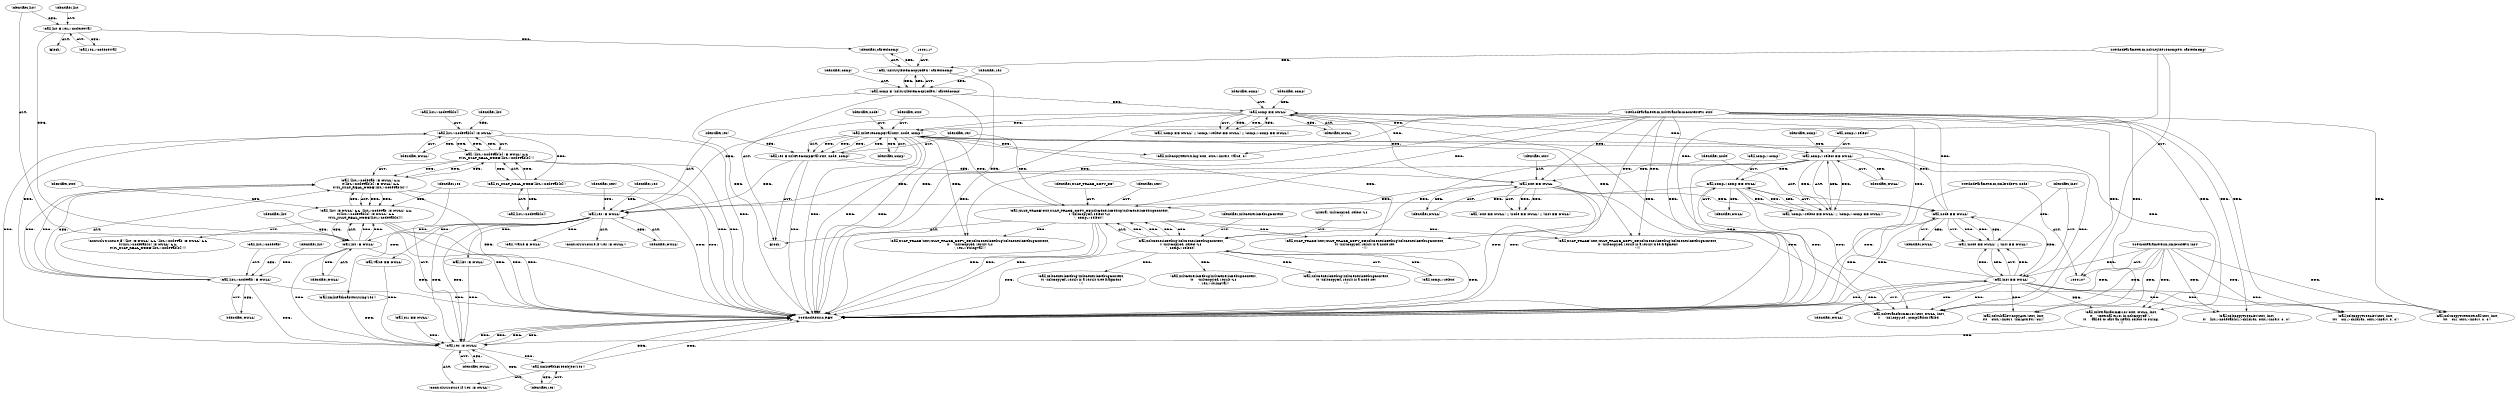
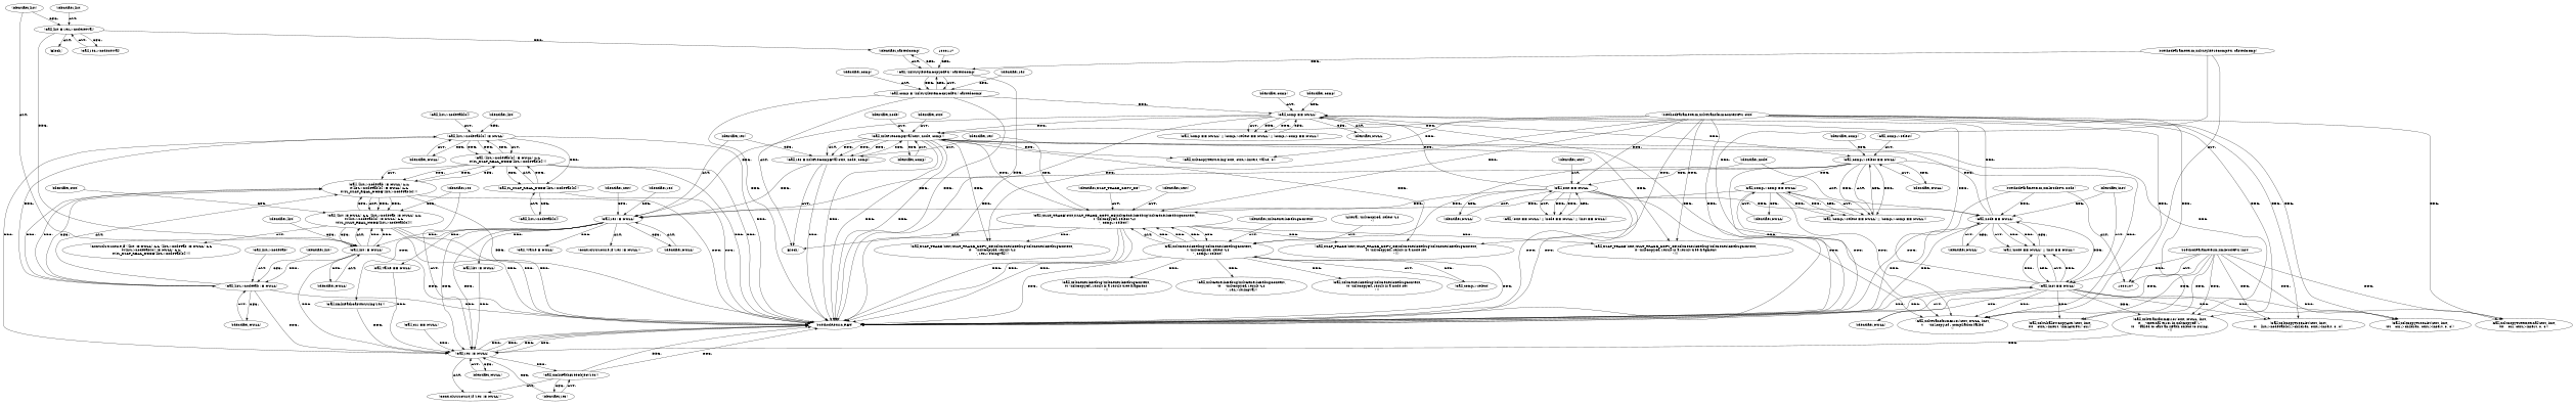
  digraph {
    n1 [label="(Call,list->nodeTab[0] != NULL)"]
    n2 [label="(Call,(list->nodeTab[0] != NULL) &&\n\t\t(IS_XSLT_REAL_NODE(list->nodeTab[0])))"]
    n3 [label="(Call,IS_XSLT_REAL_NODE(list->nodeTab[0]))"]
    n4 [label="(Call,res != NULL)"]
    n5 [label="(Identifier,NULL)"]
    n6 [label="(MethodReturn,RET)"]
    n7 [label="(Call,(list->nodeTab != NULL) &&\n\t\t(list->nodeTab[0] != NULL) &&\n\t\t(IS_XSLT_REAL_NODE(list->nodeTab[0])))"]
    n8 [label="(Call,list->nodeTab[0])"]
    n9 [label="(Call,xmlXPathFreeObject(res))"]
    n10 [label="(ControlStructure,if (res != NULL))"]
    n11 [label="(Identifier,NULL)"]
    n12 [label="(Call,list->nodeTab != NULL)"]
    n13 [label="(Identifier,NULL)"]
    n14 [label="(Call,(list != NULL) && (list->nodeTab != NULL) &&\n\t\t(list->nodeTab[0] != NULL) &&\n\t\t(IS_XSLT_REAL_NODE(list->nodeTab[0])))"]
    n15 [label="(Call,list != NULL)"]
    n16 [label="(Identifier,NULL)"]
    n17 [label="(ControlStructure,if ((list != NULL) && (list->nodeTab != NULL) &&\n\t\t(list->nodeTab[0] != NULL) &&\n\t\t(IS_XSLT_REAL_NODE(list->nodeTab[0]))))"]
    n18 [label="(Call,list = res->nodesetval)"]
    n19 [label="(Block,)"]
    n20 [label="(Call,res->nodesetval)"]
    n21 [label="(Identifier,castedComp)"]
    n22 [label="(Call,res != NULL)"]
    n23 [label="(Identifier,NULL)"]
    n24 [label="(Call,list != NULL)"]
    n25 [label="(Call,xmlXPathCastToString(res))"]
    n26 [label="(Call,*value = NULL)"]
    n27 [label="(ControlStructure,if (res != NULL))"]
    n28 [label="(Call,value == NULL)"]
    n29 [label="(Call,res = xsltPreCompEval(ctxt, node, comp))"]
    n30 [label="(Call,xsltPreCompEval(ctxt, node, comp))"]
    n31 [label="(Block,)"]
    n32 [label="(Call,XSLT_TRACE(ctxt,XSLT_TRACE_COPY_OF,xsltGenericDebug(xsltGenericDebugContext,\n\t\t    \"xsltCopyOf: result %s\n\", res->stringval)))"]
    n33 [label="(Call,XSLT_TRACE(ctxt,XSLT_TRACE_COPY_OF,xsltGenericDebug(xsltGenericDebugContext,\n\t\t \"xsltCopyOf: result is a node set\n\")))"]
    n34 [label="(Call,xsltTransformError(ctxt, NULL, inst,\n\t\t    \"Internal error in xsltCopyOf(): \"\n\t\t    \"failed to cast an XPath object to string.\n\"))"]
    n35 [label="(Identifier,comp)"]
    n36 [label="(Call,xsltCopyTextString(ctxt, ctxt->insert, value, 0))"]
    n37 [label="(Call,XSLT_TRACE(ctxt,XSLT_TRACE_COPY_OF,xsltGenericDebug(xsltGenericDebugContext,\n\t\t \"xsltCopyOf: result is a result tree fragment\n\")))"]
    n38 [label="(Call,XSLT_TRACE(ctxt,XSLT_TRACE_COPY_OF,xsltGenericDebug(xsltGenericDebugContext,\n\t \"xsltCopyOf: select %s\n\", comp->select)))"]
    n39 [label="(Call,xsltGenericDebug(xsltGenericDebugContext,\n\t \"xsltCopyOf: select %s\n\", comp->select))"]
    n40 [label="(Call,xsltGenericDebug(xsltGenericDebugContext,\n\t\t \"xsltCopyOf: result is a result tree fragment\n\"))"]
    n41 [label="(Call,xsltGenericDebug(xsltGenericDebugContext,\n\t\t    \"xsltCopyOf: result %s\n\", res->stringval))"]
    n42 [label="(Call,xsltGenericDebug(xsltGenericDebugContext,\n\t\t \"xsltCopyOf: result is a node set\n\"))"]
    n43 [label="(Call,comp->select)"]
    n44 [label="(Call,ctxt == NULL)"]
    n45 [label="(Call,comp == NULL)"]
    n46 [label="(Call,node == NULL)"]
    n47 [label="(Call,(ctxt == NULL) || (node == NULL) || (inst == NULL))"]
    n48 [label="(Call,xsltTransformError(ctxt, NULL, inst,\n\t     \"xsl:copy-of : compilation failed\n\"))"]
    n49 [label="(Identifier,NULL)"]
    n50 [label="(Call,comp->select == NULL)"]
    n51 [label="(Call,(comp == NULL) || (comp->select == NULL) || (comp->comp == NULL))"]
    n52 [label="(Identifier,NULL)"]
    n53 [label="(Call,inst == NULL)"]
    n54 [label="(Call,(node == NULL) || (inst == NULL))"]
    n55 [label="(Identifier,NULL)"]
    n56 [label="(MethodParameterIn,xsltTransformContextPtr ctxt)"]
    n57 [label="(Call,xsltCopyTreeList(ctxt, inst,\n\t\t    list->nodeTab[0]->children, ctxt->insert, 0, 0))"]
    n58 [label="(Call,xsltCopyTreeList(ctxt, inst,\n\t\t\t    cur->children, ctxt->insert, 0, 0))"]
    n59 [label="(Call,xsltCopyTreeInternal(ctxt, inst,\n\t\t\t    cur, ctxt->insert, 0, 0))"]
    n60 [label="(Call,xsltShallowCopyAttr(ctxt, inst,\n\t\t\t    ctxt->insert, (xmlAttrPtr) cur))"]
    n61 [label="(Call,comp->comp == NULL)"]
    n62 [label="(Call,(comp->select == NULL) || (comp->comp == NULL))"]
    n63 [label="(Identifier,NULL)"]
    n64 [label="(Identifier,NULL)"]
    n65 [label="(Call,comp = (xsltStyleItemCopyOfPtr) castedComp)"]
    n66 [label="(Call,(xsltStyleItemCopyOfPtr) castedComp)"]
    n67 [label="(MethodParameterIn,xsltStylePreCompPtr castedComp)"]
    1000107
    n69 [label="(Identifier,NULL)"]
    n70 [label="(MethodParameterIn,xmlNodePtr node)"]
    n71 [label="(MethodParameterIn,xmlNodePtr inst)"]
    n72 [label="(Identifier,res)"]
    n73 [label="(Call,comp->select)"]
    n74 [label="(Call,list->nodeTab[0])"]
    n75 [label="(Literal,\"xsltCopyOf: select %s\n\")"]
    n76 [label="(Identifier,node)"]
    n77 [label="(Identifier,ctxt)"]
    n78 [label="(Identifier,comp)"]
    n79 [label="(Identifier,ctxt)"]
    n80 [label="(Identifier,res)"]
    n81 [label="(Identifier,list)"]
-   n82 [label="(Call,comp->comp)"]
    n83 [label="(Identifier,ctxt)"]
    n84 [label="(Identifier,res)"]
    n85 [label="(Identifier,ctxt)"]
    n86 [label="(Identifier,xsltGenericDebugContext)"]
    n87 [label="(Identifier,list)"]
    n88 [label="(Identifier,ctxt)"]
    n89 [label="(Identifier,list)"]
    n90 [label="(Identifier,res)"]
    n91 [label="(Identifier,comp)"]
    n92 [label="(Identifier,node)"]
    n93 [label="(Call,cur == NULL)"]
    n94 [label="(Identifier,inst)"]
    n95 [label="(Identifier,list)"]
    n96 [label="(Identifier,comp)"]
    n97 [label="(Identifier,res)"]
    n98 [label="(Identifier,list)"]
    n99 [label="(Identifier,XSLT_TRACE_COPY_OF)"]
    n100 [label="(Identifier,res)"]
    n101 [label="(Identifier,comp)"]
    n102 [label="(Call,list->nodeTab)"]
    1000117
    n1 -> n2 [label="AST: "]
    n1 -> n2 [label="DDG: "]
    n1 -> n2 [label="DDG: "]
    n1 -> n3 [label="DDG: "]
    n1 -> n4 [label="DDG: "]
    n1 -> n5 [label="CFG: "]
    n1 -> n6 [label="DDG: "]
    n2 -> n1 [label="CFG: "]
    n2 -> n3 [label="CFG: "]
    n2 -> n6 [label="DDG: "]
    n2 -> n6 [label="DDG: "]
    n2 -> n7 [label="AST: "]
    n2 -> n7 [label="DDG: "]
    n2 -> n7 [label="DDG: "]
    n3 -> n2 [label="AST: "]
    n3 -> n2 [label="DDG: "]
    n3 -> n6 [label="DDG: "]
    n3 -> n8 [label="CFG: "]
    n4 -> n6 [label="DDG: "]
    n4 -> n6 [label="DDG: "]
    n4 -> n6 [label="DDG: "]
    n4 -> n9 [label="DDG: "]
    n4 -> n10 [label="AST: "]
    n4 -> n11 [label="CFG: "]
    n5 -> n1 [label="AST: "]
    n6 -> n4 [label="CFG: "]
    n7 -> n2 [label="CFG: "]
    n7 -> n6 [label="DDG: "]
    n7 -> n6 [label="DDG: "]
    n7 -> n12 [label="CFG: "]
    n7 -> n14 [label="AST: "]
    n7 -> n14 [label="DDG: "]
    n7 -> n14 [label="DDG: "]
    n8 -> n3 [label="AST: "]
    n9 -> n6 [label="DDG: "]
    n9 -> n6 [label="DDG: "]
    n9 -> n10 [label="AST: "]
    n9 -> n72 [label="CFG: "]
    n11 -> n4 [label="AST: "]
    n12 -> n1 [label="DDG: "]
    n12 -> n4 [label="DDG: "]
    n12 -> n6 [label="DDG: "]
    n12 -> n7 [label="AST: "]
    n12 -> n7 [label="DDG: "]
    n12 -> n7 [label="DDG: "]
    n12 -> n13 [label="CFG: "]
    n13 -> n12 [label="AST: "]
    n14 -> n6 [label="DDG: "]
    n14 -> n6 [label="DDG: "]
    n14 -> n6 [label="DDG: "]
    n14 -> n7 [label="CFG: "]
    n14 -> n15 [label="CFG: "]
    n14 -> n17 [label="AST: "]
    n15 -> n4 [label="DDG: "]
    n15 -> n6 [label="DDG: "]
    n15 -> n12 [label="DDG: "]
    n15 -> n14 [label="AST: "]
    n15 -> n14 [label="DDG: "]
    n15 -> n14 [label="DDG: "]
    n15 -> n16 [label="CFG: "]
    n16 -> n15 [label="AST: "]
    n18 -> n15 [label="DDG: "]
    n18 -> n19 [label="AST: "]
    n18 -> n20 [label="CFG: "]
    n18 -> n21 [label="DDG: "]
    n20 -> n18 [label="AST: "]
    n21 -> n66 [label="AST: "]
    n22 -> n4 [label="DDG: "]
    n22 -> n4 [label="DDG: "]
    n22 -> n15 [label="DDG: "]
    n22 -> n23 [label="CFG: "]
    n22 -> n24 [label="DDG: "]
    n22 -> n25 [label="DDG: "]
    n22 -> n26 [label="DDG: "]
    n22 -> n27 [label="AST: "]
    n22 -> n28 [label="DDG: "]
    n23 -> n22 [label="AST: "]
    n24 -> n4 [label="DDG: "]
    n25 -> n4 [label="DDG: "]
    n28 -> n4 [label="DDG: "]
    n29 -> n6 [label="DDG: "]
    n29 -> n22 [label="DDG: "]
    n29 -> n30 [label="CFG: "]
    n29 -> n31 [label="AST: "]
    n30 -> n6 [label="DDG: "]
    n30 -> n6 [label="DDG: "]
    n30 -> n6 [label="DDG: "]
    n30 -> n29 [label="AST: "]
    n30 -> n29 [label="DDG: "]
    n30 -> n29 [label="DDG: "]
    n30 -> n29 [label="DDG: "]
    n30 -> n32 [label="DDG: "]
    n30 -> n33 [label="DDG: "]
    n30 -> n34 [label="DDG: "]
    n30 -> n35 [label="CFG: "]
    n30 -> n36 [label="DDG: "]
    n30 -> n37 [label="DDG: "]
    n34 -> n4 [label="DDG: "]
    n35 -> n30 [label="AST: "]
    n38 -> n6 [label="DDG: "]
    n38 -> n6 [label="DDG: "]
    n38 -> n6 [label="DDG: "]
    n38 -> n30 [label="DDG: "]
    n38 -> n31 [label="AST: "]
    n38 -> n32 [label="DDG: "]
    n38 -> n33 [label="DDG: "]
    n38 -> n37 [label="DDG: "]
    n38 -> n39 [label="CFG: "]
    n39 -> n6 [label="DDG: "]
    n39 -> n6 [label="DDG: "]
    n39 -> n38 [label="AST: "]
    n39 -> n38 [label="DDG: "]
    n39 -> n38 [label="DDG: "]
    n39 -> n38 [label="DDG: "]
    n39 -> n40 [label="DDG: "]
    n39 -> n41 [label="DDG: "]
    n39 -> n42 [label="DDG: "]
    n39 -> n43 [label="CFG: "]
    n43 -> n39 [label="AST: "]
    n44 -> n6 [label="DDG: "]
    n44 -> n6 [label="DDG: "]
    n44 -> n38 [label="DDG: "]
    n44 -> n45 [label="DDG: "]
    n44 -> n46 [label="DDG: "]
    n44 -> n47 [label="AST: "]
    n44 -> n47 [label="DDG: "]
    n44 -> n47 [label="DDG: "]
    n44 -> n48 [label="DDG: "]
    n44 -> n49 [label="CFG: "]
    n45 -> n6 [label="DDG: "]
    n45 -> n22 [label="DDG: "]
    n45 -> n30 [label="DDG: "]
    n45 -> n48 [label="DDG: "]
    n45 -> n50 [label="DDG: "]
    n45 -> n51 [label="AST: "]
    n45 -> n51 [label="DDG: "]
    n45 -> n51 [label="DDG: "]
    n45 -> n52 [label="CFG: "]
    n46 -> n6 [label="DDG: "]
    n46 -> n6 [label="DDG: "]
    n46 -> n30 [label="DDG: "]
    n46 -> n45 [label="DDG: "]
    n46 -> n53 [label="DDG: "]
    n46 -> n54 [label="AST: "]
    n46 -> n54 [label="DDG: "]
    n46 -> n54 [label="DDG: "]
    n46 -> n55 [label="CFG: "]
-   n29 -> n44 [label="CFG: "]
+   n47 -> n44 [label="CFG: "]
    n49 -> n44 [label="AST: "]
    n50 -> n6 [label="DDG: "]
    n50 -> n22 [label="DDG: "]
    n50 -> n39 [label="DDG: "]
    n50 -> n48 [label="DDG: "]
    n50 -> n61 [label="DDG: "]
    n50 -> n62 [label="AST: "]
    n50 -> n62 [label="DDG: "]
    n50 -> n62 [label="DDG: "]
    n50 -> n63 [label="CFG: "]
    n51 -> n45 [label="CFG: "]
    n52 -> n45 [label="AST: "]
    n53 -> n6 [label="DDG: "]
    n53 -> n6 [label="DDG: "]
    n53 -> n34 [label="DDG: "]
    n53 -> n45 [label="DDG: "]
    n53 -> n48 [label="DDG: "]
    n53 -> n54 [label="AST: "]
    n53 -> n54 [label="DDG: "]
    n53 -> n54 [label="DDG: "]
    n53 -> n57 [label="DDG: "]
    n53 -> n58 [label="DDG: "]
    n53 -> n59 [label="DDG: "]
    n53 -> n60 [label="DDG: "]
    n53 -> n69 [label="CFG: "]
    n54 -> n46 [label="CFG: "]
    n54 -> n53 [label="CFG: "]
    n55 -> n46 [label="AST: "]
    n56 -> n6 [label="DDG: "]
    n56 -> n30 [label="DDG: "]
    n56 -> n32 [label="DDG: "]
    n56 -> n33 [label="DDG: "]
    n56 -> n34 [label="DDG: "]
    n56 -> n36 [label="DDG: "]
    n56 -> n37 [label="DDG: "]
    n56 -> n38 [label="DDG: "]
    n56 -> n44 [label="DDG: "]
    n56 -> n48 [label="DDG: "]
    n56 -> n57 [label="DDG: "]
    n56 -> n58 [label="DDG: "]
    n56 -> n59 [label="DDG: "]
    n56 -> n60 [label="DDG: "]
    n61 -> n6 [label="DDG: "]
    n61 -> n22 [label="DDG: "]
    n61 -> n48 [label="DDG: "]
    n61 -> n62 [label="AST: "]
    n61 -> n62 [label="DDG: "]
    n61 -> n62 [label="DDG: "]
    n61 -> n64 [label="CFG: "]
    n62 -> n50 [label="CFG: "]
    n62 -> n61 [label="CFG: "]
    n63 -> n50 [label="AST: "]
    n64 -> n61 [label="AST: "]
    n65 -> n6 [label="DDG: "]
    n65 -> n6 [label="DDG: "]
    n65 -> n31 [label="AST: "]
    n65 -> n45 [label="DDG: "]
    n65 -> n66 [label="CFG: "]
    n66 -> n6 [label="DDG: "]
    n66 -> n21 [label="CFG: "]
    n66 -> n65 [label="AST: "]
    n66 -> n65 [label="DDG: "]
    n67 -> n6 [label="DDG: "]
    n67 -> n66 [label="DDG: "]
    n67 -> 1000107 [label="AST: "]
    n69 -> n53 [label="AST: "]
    n70 -> n6 [label="DDG: "]
+   n70 -> n46 [label="DDG: "]
    n70 -> 1000107 [label="AST: "]
    n71 -> n6 [label="DDG: "]
    n71 -> n34 [label="DDG: "]
    n71 -> n48 [label="DDG: "]
    n71 -> n53 [label="DDG: "]
    n71 -> n57 [label="DDG: "]
    n71 -> n58 [label="DDG: "]
    n71 -> n59 [label="DDG: "]
    n71 -> n60 [label="DDG: "]
    n71 -> 1000107 [label="AST: "]
    n72 -> n4 [label="CFG: "]
    n72 -> n9 [label="AST: "]
    n73 -> n50 [label="AST: "]
    n74 -> n1 [label="AST: "]
    n75 -> n39 [label="AST: "]
    n76 -> n30 [label="AST: "]
    n77 -> n44 [label="AST: "]
    n78 -> n50 [label="CFG: "]
    n79 -> n30 [label="AST: "]
    n80 -> n22 [label="CFG: "]
    n81 -> n18 [label="AST: "]
-   n82 -> n61 [label="AST: "]
    n83 -> n38 [label="AST: "]
    n84 -> n65 [label="CFG: "]
    n85 -> n22 [label="CFG: "]
    n86 -> n39 [label="AST: "]
    n87 -> n15 [label="AST: "]
    n87 -> n18 [label="CFG: "]
    n88 -> n14 [label="CFG: "]
    n89 -> n1 [label="CFG: "]
    n90 -> n22 [label="AST: "]
    n90 -> n29 [label="CFG: "]
    n91 -> n65 [label="AST: "]
    n92 -> n44 [label="CFG: "]
    n92 -> n46 [label="AST: "]
    n93 -> n4 [label="DDG: "]
-   n94 -> n54 [label="CFG: "]
+   n94 -> n46 [label="CFG: "]
    n94 -> n53 [label="AST: "]
    n95 -> n12 [label="CFG: "]
    n96 -> n45 [label="CFG: "]
    n97 -> n29 [label="AST: "]
    n97 -> n38 [label="CFG: "]
    n98 -> n15 [label="CFG: "]
    n99 -> n38 [label="AST: "]
    n100 -> n4 [label="AST: "]
    n100 -> n14 [label="CFG: "]
    n101 -> n45 [label="AST: "]
    n102 -> n12 [label="AST: "]
-   1000117 -> n66 [label="AST: "]
+   1000117 -> n66 [label="CFG: "]
  }
